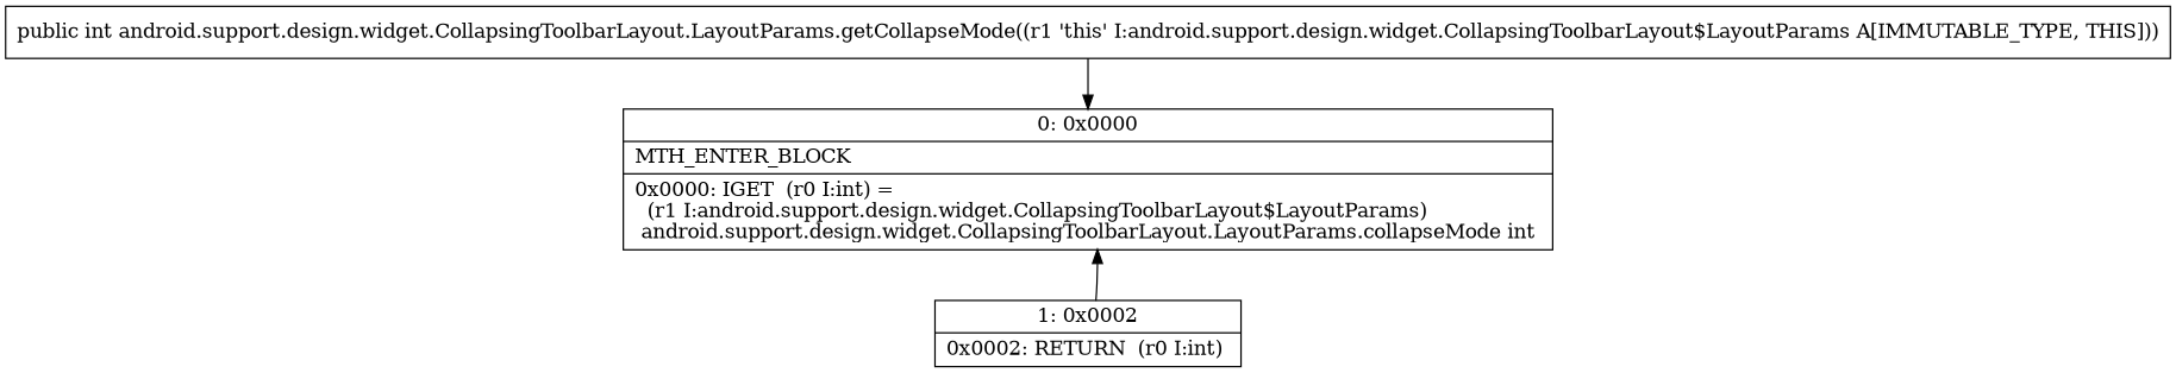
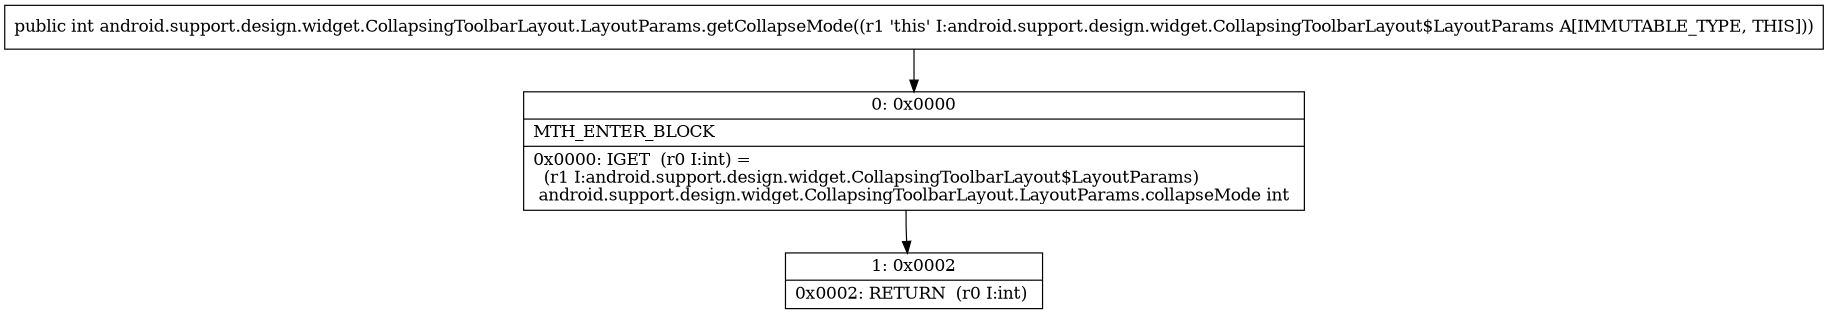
  digraph {
    node [shape=record]
    n1 [label="{0\:\ 0x0000|MTH_ENTER_BLOCK\l|0x0000: IGET  (r0 I:int) = \l  (r1 I:android.support.design.widget.CollapsingToolbarLayout$LayoutParams)\l android.support.design.widget.CollapsingToolbarLayout.LayoutParams.collapseMode int \l}"]
    n2 [label="{1\:\ 0x0002|0x0002: RETURN  (r0 I:int) \l}"]
    n3 [label="{public int android.support.design.widget.CollapsingToolbarLayout.LayoutParams.getCollapseMode((r1 'this' I:android.support.design.widget.CollapsingToolbarLayout$LayoutParams A[IMMUTABLE_TYPE, THIS])) }"]
-   n2 -> n1
+   n1 -> n2
    n3 -> n1
  }
